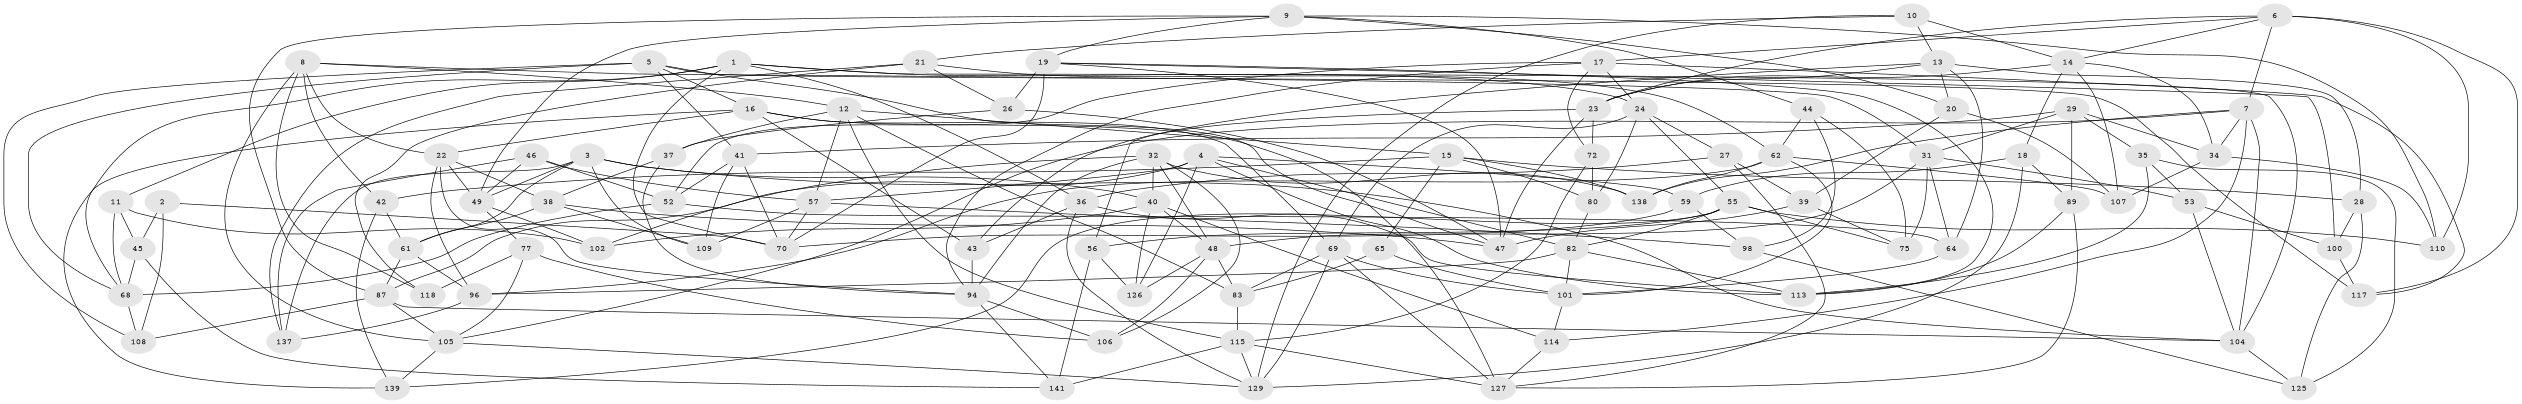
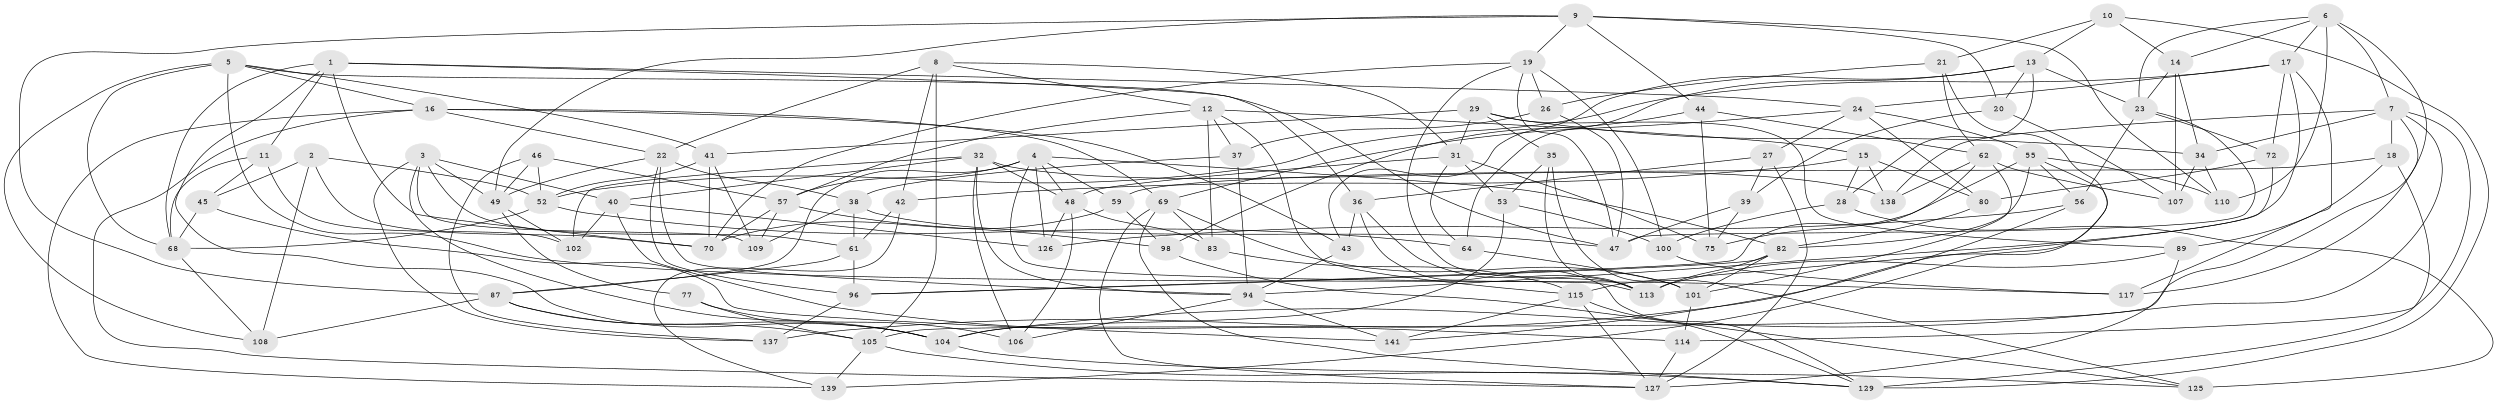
  graph {
    fontname="Courier Prime"
    node [color=gray90 fontname="Courier Prime" style=filled]
    edge [fontname="Courier Prime"]
    1 [super="+134"]
    11
    24 [super="+113"]
    36 [super="+132"]
    68 [super="+86"]
    70 [super="+111"]
    104 [super="+116"]
    45
    102
    80
    69 [super="+74"]
    27
    55 [super="+121"]
    n14 [label=113 super="+128"]
    129 [super="+131"]
    43
    108
    125
    2
    52 [super="+92"]
    141
    64
    3 [super="+81"]
    40 [super="+136"]
    49 [super="+95"]
    61 [super="+142"]
    137
    109
    126
    114
    48 [super="+71"]
    77
    96 [super="+120"]
    87 [super="+93"]
    4 [super="+63"]
    57 [super="+99"]
    59
    82 [super="+123"]
    98
    101 [super="+133"]
    105 [super="+140"]
    5 [super="+78"]
    16 [super="+91"]
    41 [super="+90"]
    47 [super="+58"]
    117
    22 [super="+54"]
    127 [super="+135"]
    139
    6 [super="+33"]
    7 [super="+73"]
    14 [super="+67"]
    17 [super="+76"]
    23 [super="+30"]
    110
    34 [super="+50"]
    138
    18
    107
    72
    94 [super="+119"]
    56
    8 [super="+97"]
    12 [super="+88"]
    31 [super="+60"]
    42
-   118
    15 [super="+130"]
    37
    83 [super="+103"]
    115 [super="+124"]
    38 [super="+51"]
    53
    75
    9 [super="+84"]
    19 [super="+25"]
    20
    44
    26
    100
    39
    62 [super="+122"]
    13 [super="+79"]
    28
    10
    21 [super="+85"]
-   65
    89
    106
    29
    35
    32 [super="+66"]
    46
    1 -- 11
    1 -- 24
    1 -- 36
    1 -- 68
    1 -- 70
    1 -- 104
    11 -- 68
    11 -- 45
    11 -- 102
    24 -- 80
    24 -- 69
    24 -- 27
    24 -- 55
    36 -- n14
    36 -- 129
    36 -- 43
    68 -- 108
    104 -- 125
    45 -- 68
    45 -- 141
    80 -- 82
    69 -- 129
    69 -- 101
    69 -- 127
    69 -- 83
    27 -- 36
    27 -- 127
    27 -- 39
    55 -- 82
    55 -- 139
    55 -- 110
    55 -- 56
    55 -- 75
    43 -- 94
    2 -- 70
    2 -- 45
    2 -- 108
+   2 -- 52
    52 -- 68
    52 -- 64
    64 -- 101
    3 -- 104
    3 -- 40
    3 -- 49
    3 -- 61
    3 -- 137
    3 -- 109
    40 -- 102
    40 -- 126
    40 -- 114
-   40 -- 48
+   4 -- 48
    49 -- 102
    49 -- 77
    61 -- 96
    61 -- 87
    114 -- 127
    48 -- 126
    48 -- 83
    48 -- 106
    77 -- 105
-   77 -- 118
    77 -- 106
    96 -- 137
    87 -- 104
    87 -- 108
    87 -- 105
    4 -- n14
    4 -- 126
    4 -- 87
    4 -- 57
    4 -- 59
    4 -- 82
    57 -- 70
    57 -- 109
    57 -- 98
    59 -- 70
    59 -- 98
    82 -- n14
    82 -- 96
    82 -- 101
    98 -- 125
    101 -- 114
    105 -- 129
    105 -- 139
    5 -- 68
    5 -- 108
    5 -- 16
    5 -- 41
    5 -- 47
    5 -- 117
    16 -- 69
    16 -- 43
    16 -- 22
    16 -- 127
    16 -- 139
    41 -- 70
    41 -- 52
    41 -- 109 [weight=2]
    22 -- 49
    22 -- 96
    22 -- 94
    22 -- 38
    6 -- 117
    6 -- 7
    6 -- 14
    6 -- 17
    6 -- 23
    6 -- 110
    7 -- 104
    7 -- 114
    7 -- 105
    7 -- 34
    7 -- 138
    14 -- 23
    14 -- 34
-   14 -- 18
+   7 -- 18
    14 -- 107
    17 -- 24
    17 -- 52
    17 -- 117
    17 -- 72
    17 -- 94
    23 -- 47
    23 -- 72
    23 -- 56
    34 -- 110
    34 -- 107
    18 -- 129
    18 -- 59
    18 -- 89
    72 -- 80
    72 -- 115
    94 -- 141
    94 -- 106
    56 -- 141
    56 -- 126
    8 -- 105
    8 -- 22
    8 -- 12
    8 -- 31
    8 -- 42
-   8 -- 118
    12 -- 57
    12 -- 15
    12 -- 37
    12 -- 83
    12 -- 115
    31 -- 64
    31 -- 48
    31 -- 53
    31 -- 75
    42 -- 61
    42 -- 139
    15 -- 80
    15 -- 138
    15 -- 42
    15 -- 28
-   15 -- 65
    37 -- 94
    37 -- 38
    83 -- 115
    115 -- 129
    115 -- 141
    115 -- 127
    38 -- 61 [weight=2]
    38 -- 109
    38 -- 47
    53 -- 104
    53 -- 100
    9 -- 49
    9 -- 87
    9 -- 110
    9 -- 19
    9 -- 20
    9 -- 44
    19 -- 70
    19 -- n14
    19 -- 47
    19 -- 26
    19 -- 100
    20 -- 107
    20 -- 39
    44 -- 98
    44 -- 75
    44 -- 62
    26 -- 47
    26 -- 37
    100 -- 117
    39 -- 47
    39 -- 75
    62 -- 96
    62 -- 101
    62 -- 138
    62 -- 107
    13 -- 43
    13 -- 64
    13 -- 23
    13 -- 20
    13 -- 28
    28 -- 125
    28 -- 100
    10 -- 129
    10 -- 14
    10 -- 13
    10 -- 21
    21 -- 137
-   21 -- 118 [weight=2]
    21 -- 26
    21 -- 62
-   65 -- 101
-   65 -- 83 [weight=2]
    89 -- n14
    89 -- 127
    29 -- 41
    29 -- 34
    29 -- 31
    29 -- 89
    29 -- 35
    35 -- n14
    35 -- 125
    35 -- 53
    32 -- 102
    32 -- 40
    32 -- 48
    32 -- 138
    32 -- 94
    32 -- 106
    46 -- 52
    46 -- 49
    46 -- 137
    46 -- 57
  }
